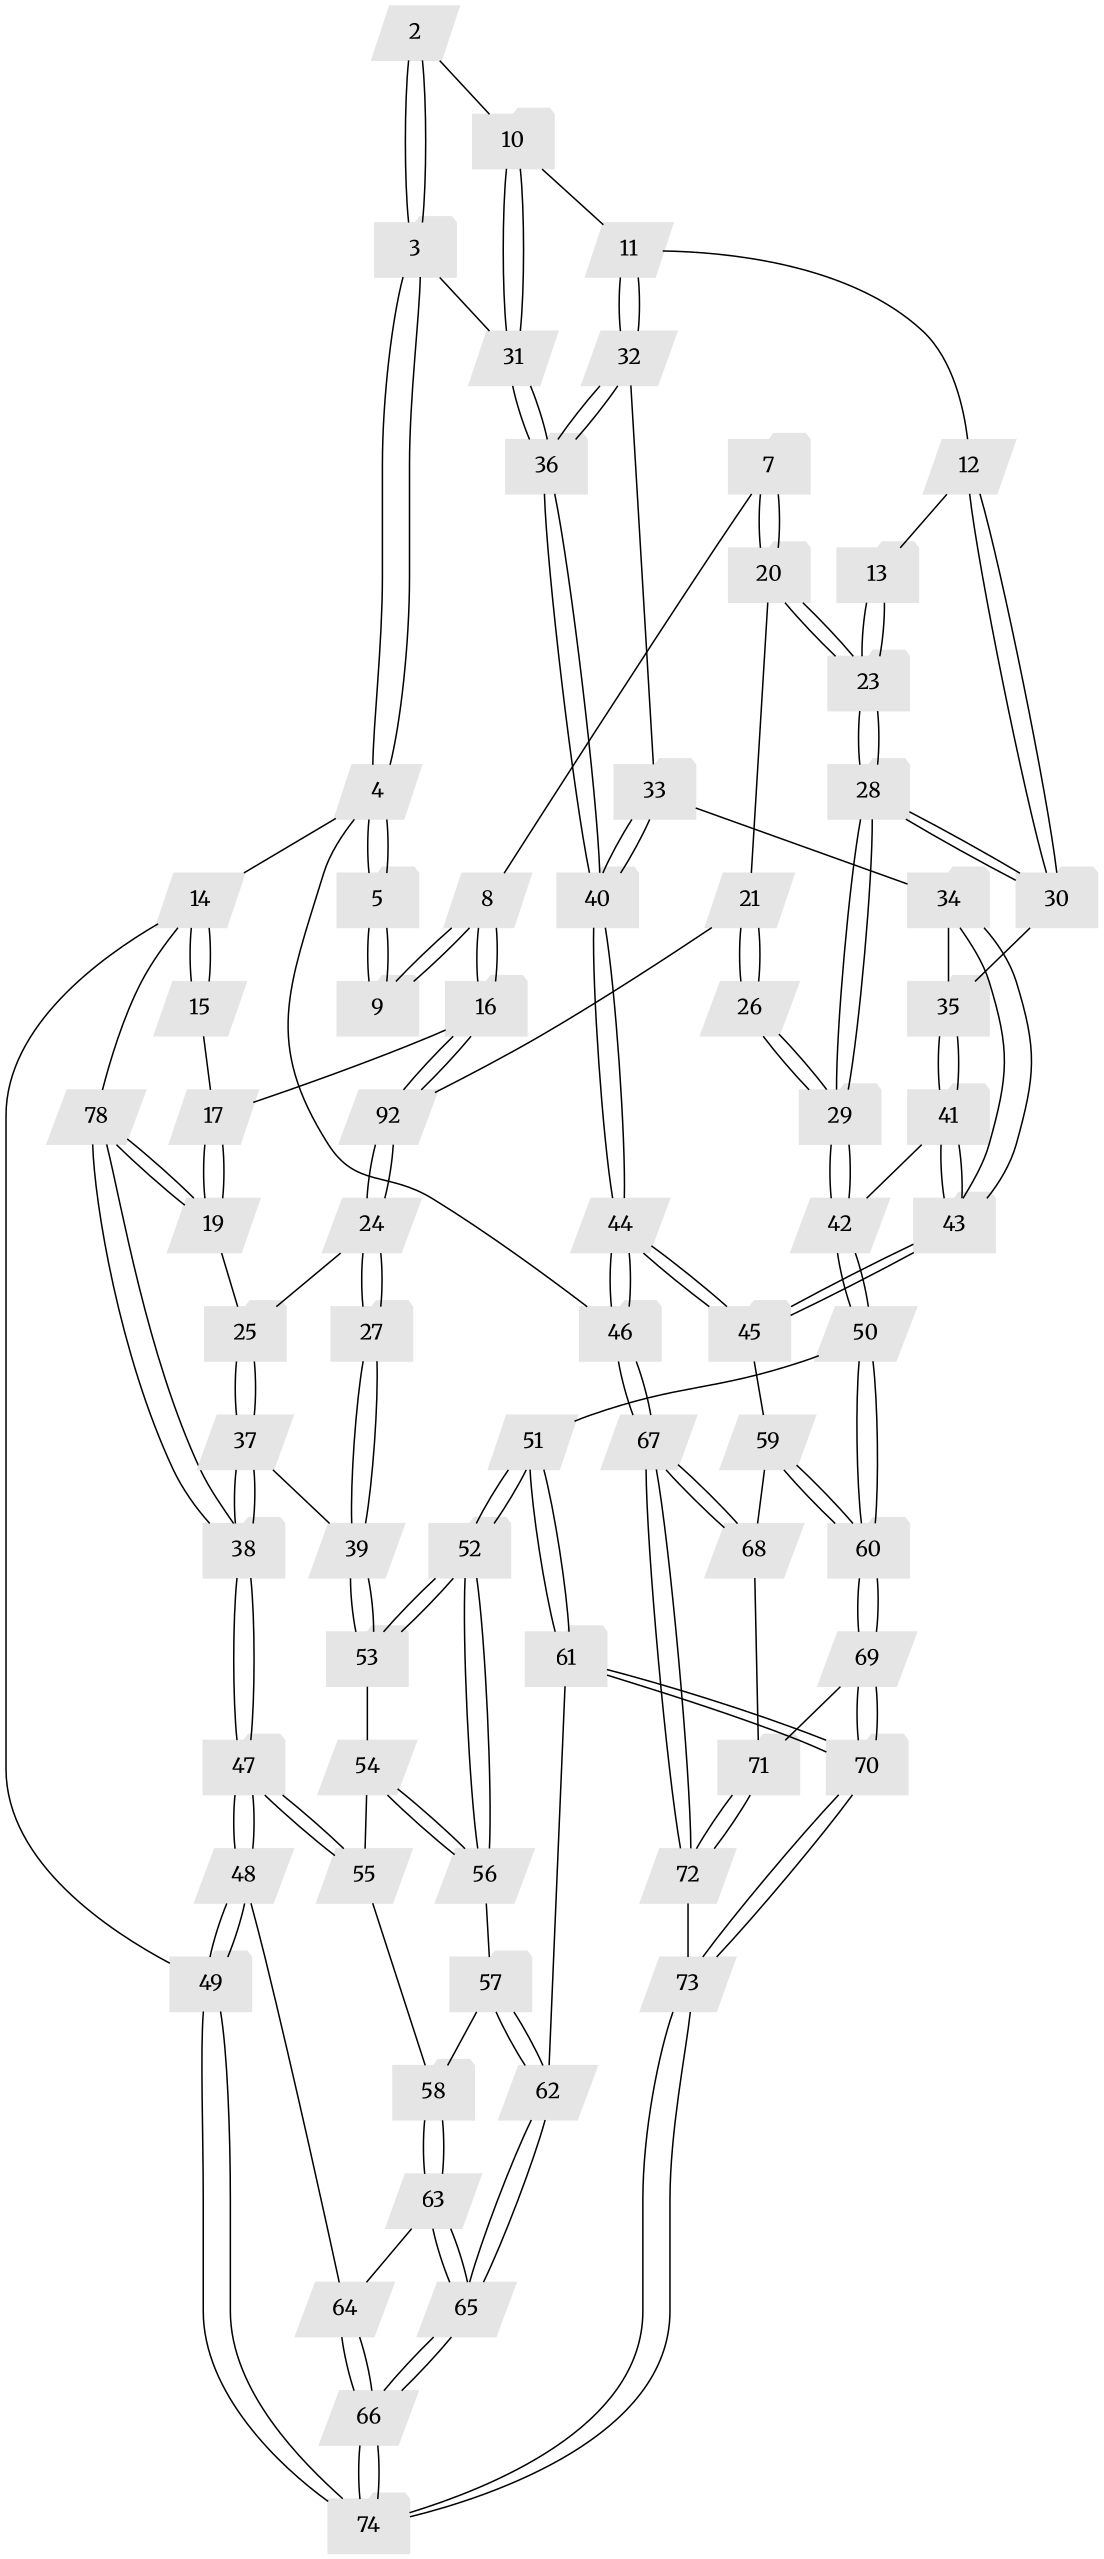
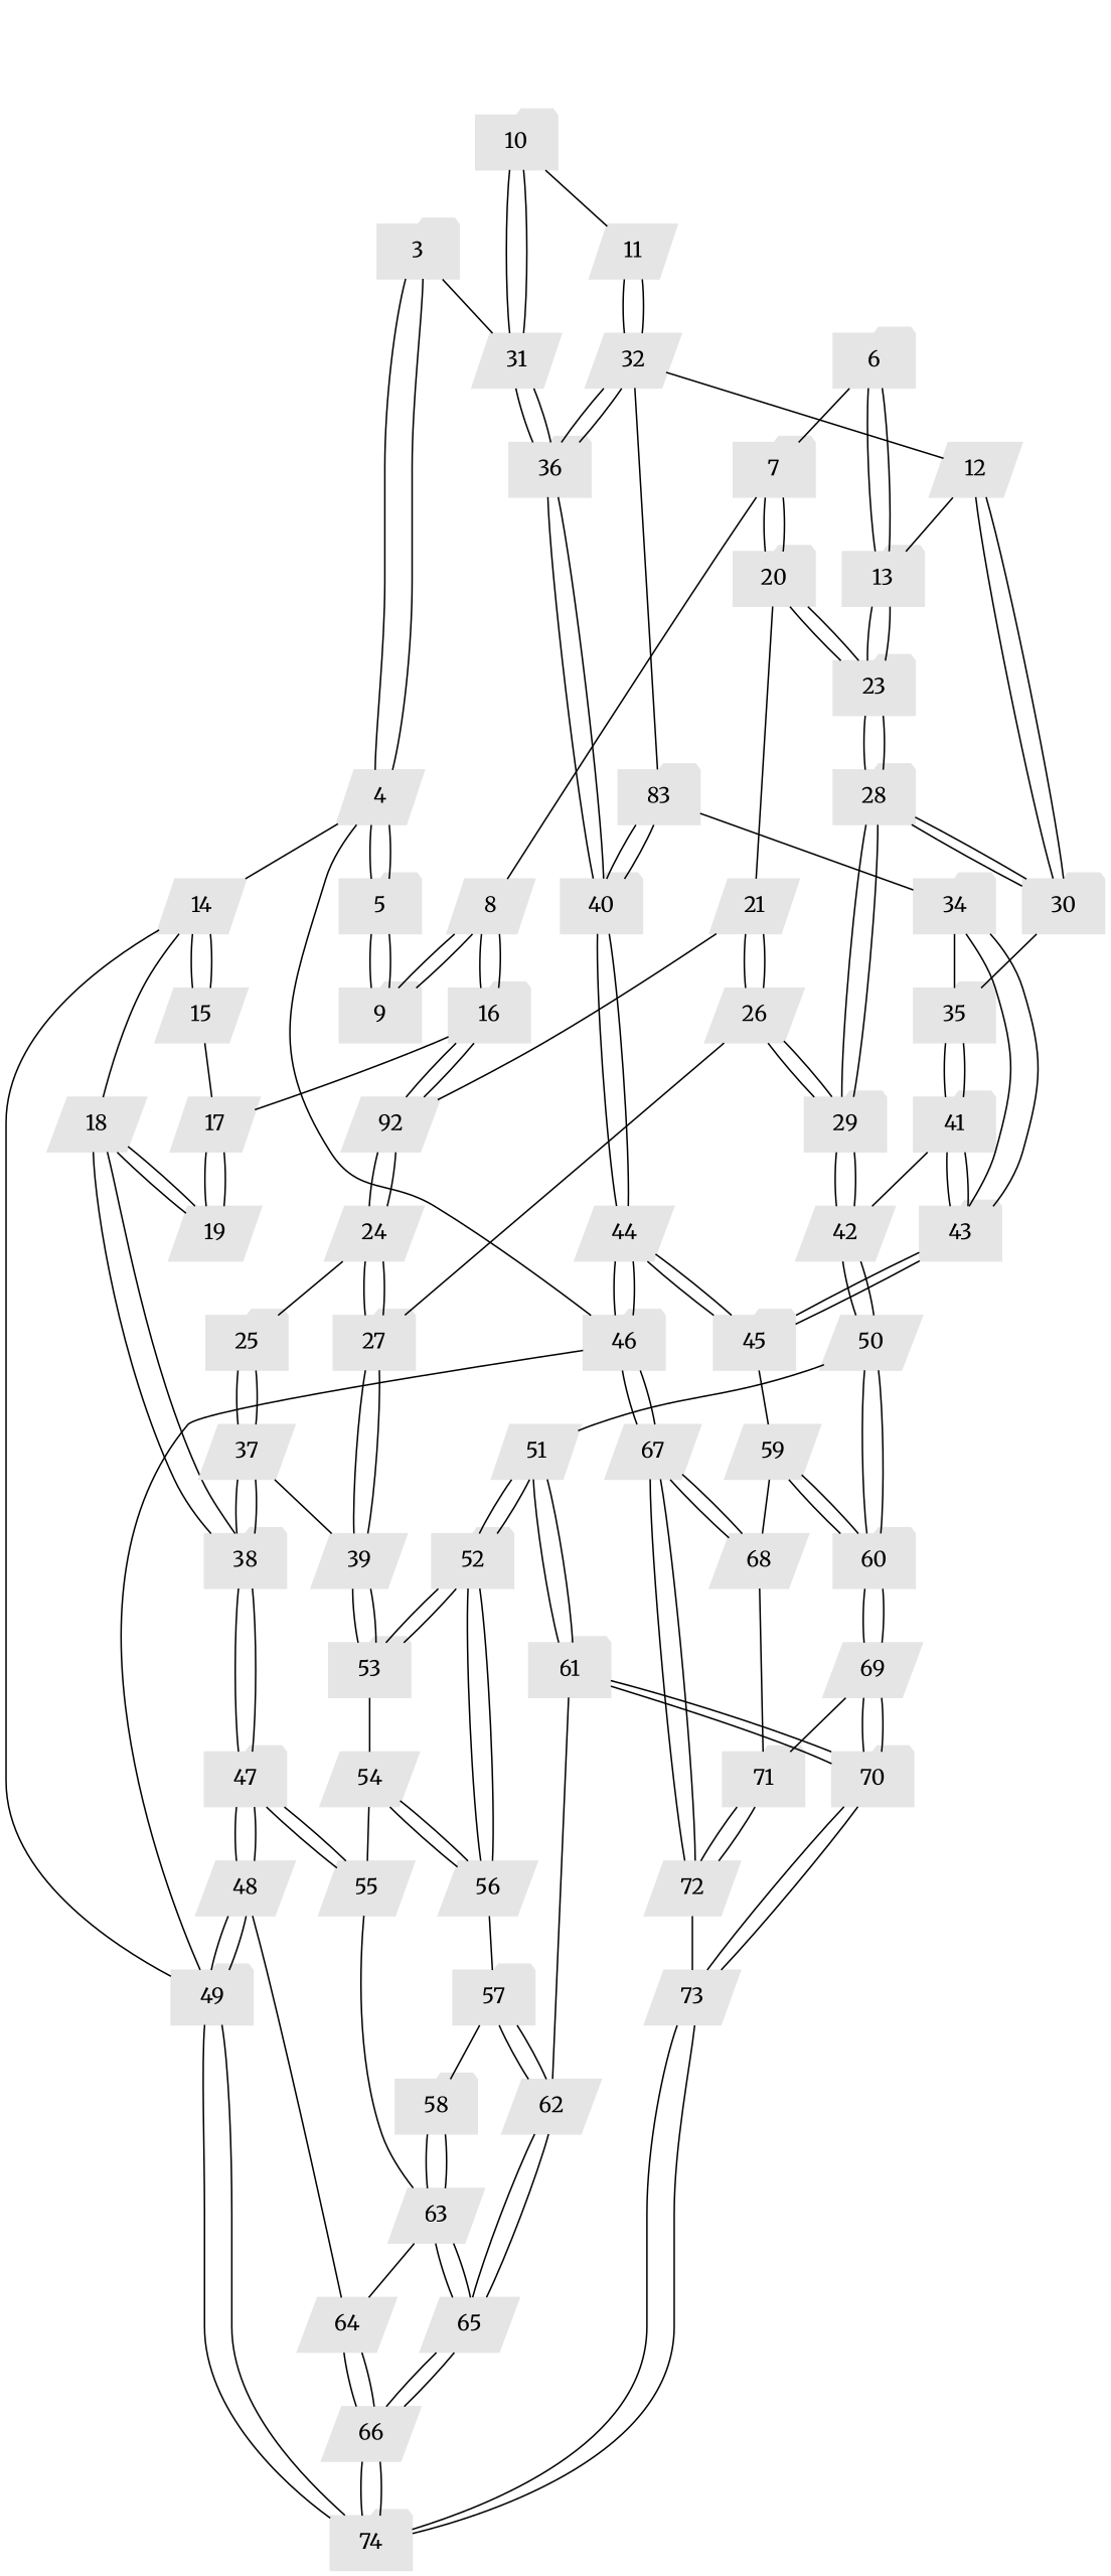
  graph {
    fontname=Merriweather
    node [color=gray90 fontname=Merriweather shape=parallelogram style=filled]
    edge [fontname=Merriweather]
    3 [shape=folder]
-   2
    10 [shape=folder]
+   6 [shape=folder]
    7 [shape=folder]
    13 [shape=folder]
    4
    31
    11
    5 [shape=folder]
    14
    46 [shape=folder]
    36 [shape=folder]
    9 [shape=folder]
    15
-   18 [label=78]
+   18
    49 [shape=folder]
    67
    8
    20 [shape=folder]
    23 [shape=folder]
    16 [shape=folder]
    21
    17
    n25 [label=92]
    12
    32
    30 [shape=folder]
-   33 [shape=folder]
+   33 [shape=folder label=83]
    35 [shape=folder]
    28 [shape=folder]
    19
    38 [shape=folder]
    74 [shape=folder]
    24
    25 [shape=folder]
    47 [shape=folder]
    37
    26
    27 [shape=folder]
    29 [shape=folder]
    39
    42
    53 [shape=folder]
    50
    41 [shape=folder]
    40 [shape=folder]
    34 [shape=folder]
    43 [shape=folder]
    44
    45 [shape=folder]
    48
    55
    54
    51
    60 [shape=folder]
    59
    68
    72
    64
    58 [shape=folder]
    66
    52 [shape=folder]
    61 [shape=folder]
    69
    56
    62
    70 [shape=folder]
    57 [shape=folder]
    63
    65
    71 [shape=folder]
    73
    3 -- 4
    3 -- 4
    3 -- 31
-   2 -- 3
-   2 -- 3
-   2 -- 10
    10 -- 31
    10 -- 31
    10 -- 11
+   6 -- 7
+   6 -- 13
+   6 -- 13
    7 -- 8
    7 -- 20
    7 -- 20
    13 -- 23
    13 -- 23
    4 -- 5
    4 -- 5
    4 -- 14
    4 -- 46
    31 -- 36
    31 -- 36
-   11 -- 12
+   32 -- 12
    11 -- 32
    11 -- 32
    5 -- 9
    5 -- 9
    14 -- 15
    14 -- 15
    14 -- 18
    14 -- 49
+   46 -- 49
    46 -- 67
    46 -- 67
    36 -- 40
    36 -- 40
    15 -- 17
    18 -- 19
    18 -- 19
    18 -- 38
    18 -- 38
    49 -- 74
    49 -- 74
    67 -- 68
    67 -- 68
    67 -- 72
    67 -- 72
    8 -- 9
    8 -- 9
    8 -- 16
    8 -- 16
    20 -- 23
    20 -- 23
    20 -- 21
    23 -- 28
    23 -- 28
    16 -- 17
    16 -- n25
    16 -- n25
    21 -- n25
    21 -- 26
    21 -- 26
    17 -- 19
    17 -- 19
    n25 -- 24
    n25 -- 24
    12 -- 13
    12 -- 30
    12 -- 30
    32 -- 36
    32 -- 36
    32 -- 33
    30 -- 35
    33 -- 40
    33 -- 40
    33 -- 34
    35 -- 41
    35 -- 41
    28 -- 30
    28 -- 30
    28 -- 29
    28 -- 29
-   19 -- 25
    38 -- 47
    38 -- 47
    24 -- 25
    24 -- 27
    24 -- 27
    25 -- 37
    25 -- 37
    47 -- 48
    47 -- 48
    47 -- 55
    47 -- 55
    37 -- 38
    37 -- 38
    37 -- 39
+   26 -- 27
    26 -- 29
    26 -- 29
    27 -- 39
    27 -- 39
    29 -- 42
    29 -- 42
    39 -- 53
    39 -- 53
    42 -- 50
    42 -- 50
    53 -- 54
    50 -- 51
    50 -- 60
    50 -- 60
    41 -- 42
    41 -- 43
    41 -- 43
    40 -- 44
    40 -- 44
    34 -- 35
    34 -- 43
    34 -- 43
    43 -- 45
    43 -- 45
    44 -- 46
    44 -- 46
    44 -- 45
    44 -- 45
    45 -- 59
    48 -- 49
    48 -- 49
    48 -- 64
-   55 -- 58
+   55 -- 63
    54 -- 55
    54 -- 56
    54 -- 56
    51 -- 52
    51 -- 52
    51 -- 61
    51 -- 61
    60 -- 69
    60 -- 69
    59 -- 60
    59 -- 60
    59 -- 68
    68 -- 71
    72 -- 73
    64 -- 66
    64 -- 66
    58 -- 63
    58 -- 63
    66 -- 74
    66 -- 74
    52 -- 53
    52 -- 53
    52 -- 56
    52 -- 56
    61 -- 62
    61 -- 70
    61 -- 70
    69 -- 70
    69 -- 70
    69 -- 71
    56 -- 57
    62 -- 65
    62 -- 65
    70 -- 73
    70 -- 73
    57 -- 58
    57 -- 62
    57 -- 62
    63 -- 64
    63 -- 65
    63 -- 65
    65 -- 66
    65 -- 66
    71 -- 72
    71 -- 72
    73 -- 74
    73 -- 74
  }
